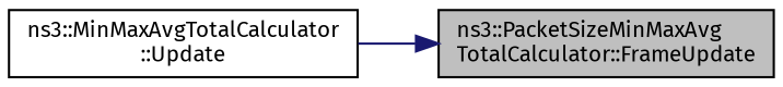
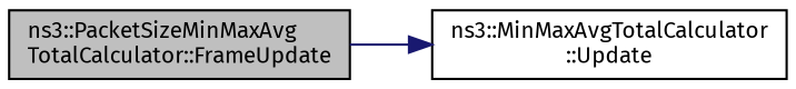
  digraph {
    rankdir=LR
    fontname="Fira Sans"
    node [color=black fontname="Fira Sans" fontsize=10 shape=record style=filled]
    n1 [fillcolor=grey75 fontcolor=black height=0.2 label="ns3::PacketSizeMinMaxAvg\lTotalCalculator::FrameUpdate" width=0.4]
    n2 [fillcolor=white height=0.2 label="ns3::MinMaxAvgTotalCalculator\l::Update" width=0.4]
-   n2 -> n1 [color=midnightblue fontname="Fira Sans" fontsize=10 labelfontname=Helvetica labelfontsize=10 style=solid]
+   n1 -> n2 [color=midnightblue fontname="Fira Sans" fontsize=10 labelfontname=Helvetica labelfontsize=10 style=solid]
  }
